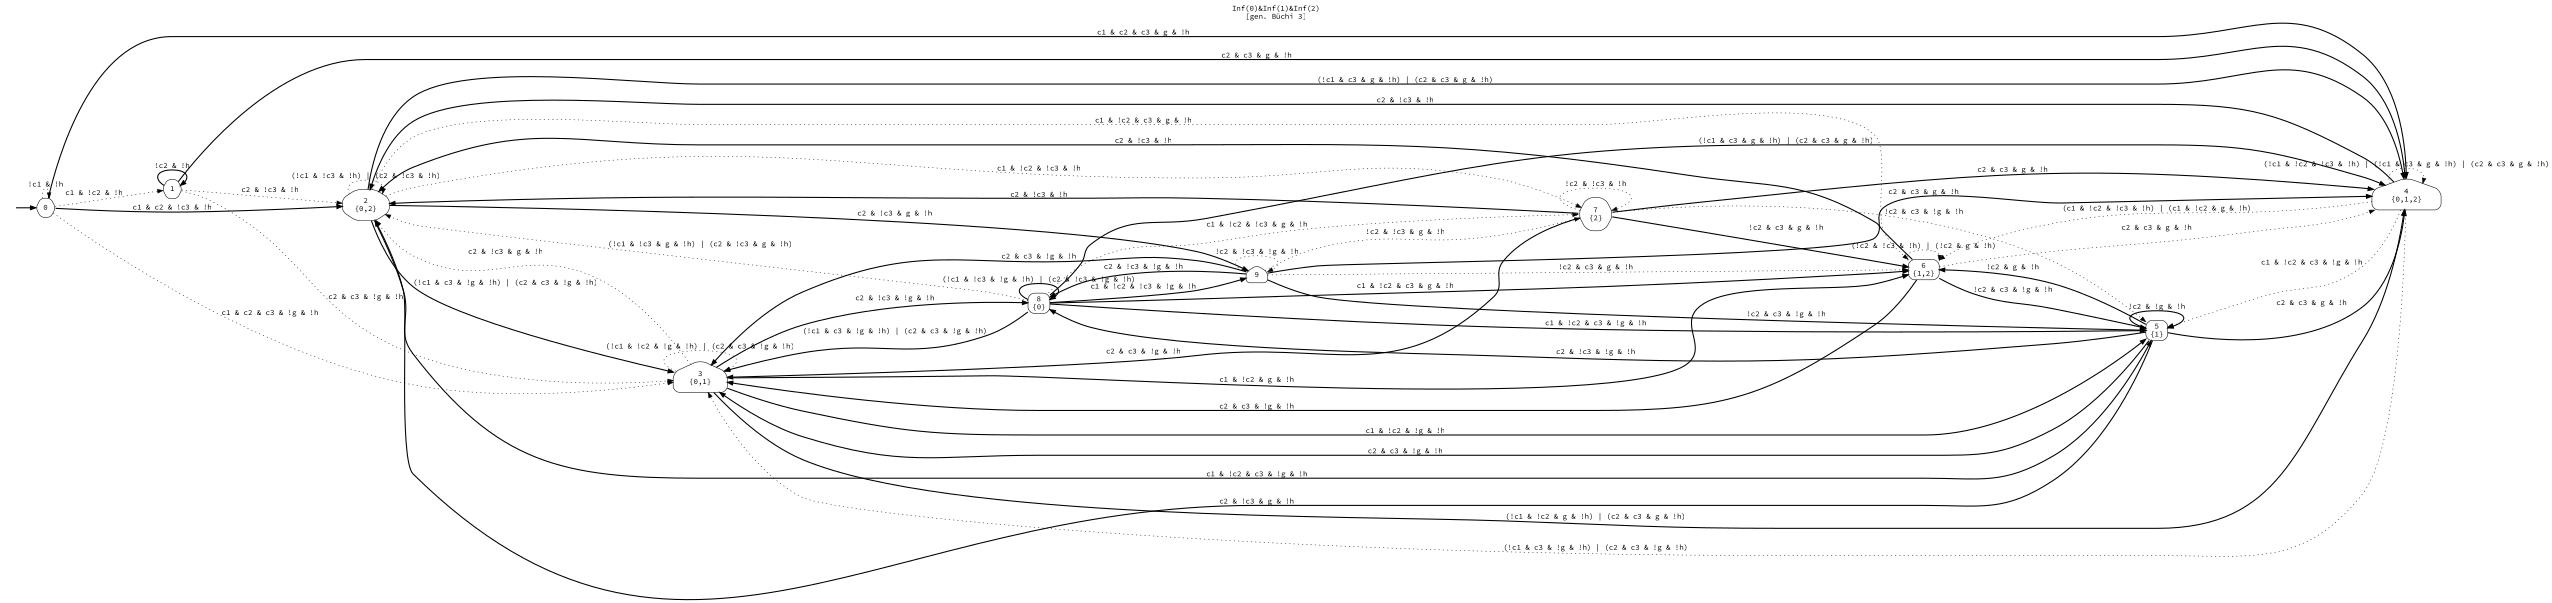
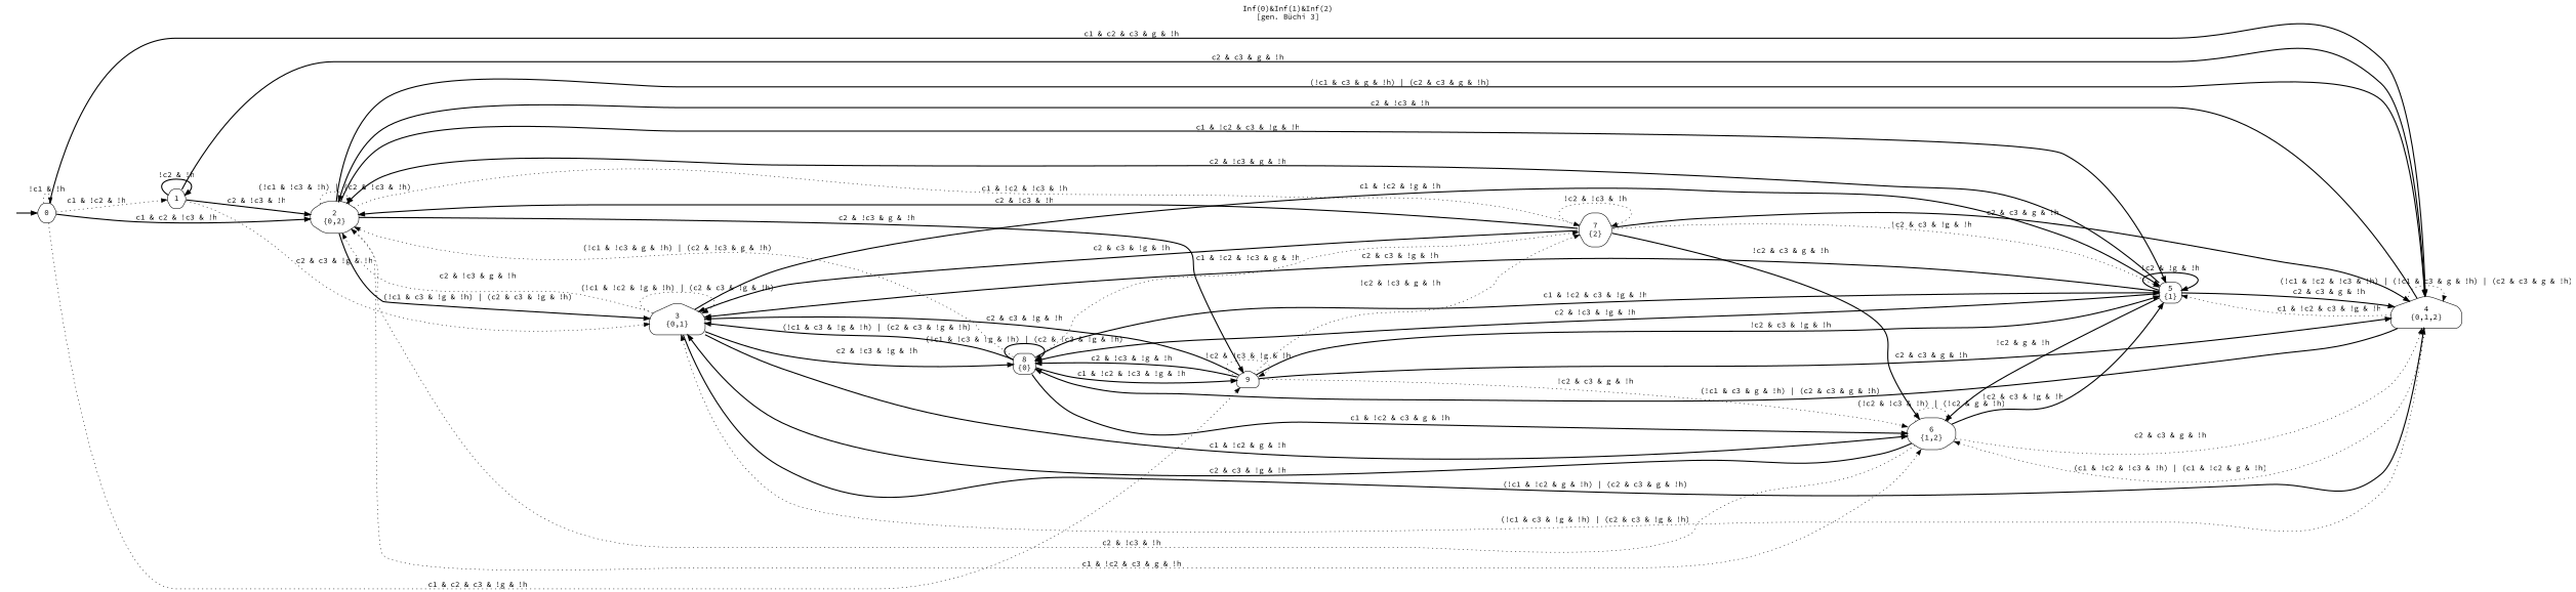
  digraph {
    fontname="Source Code Pro"
    label="Inf(0)&Inf(1)&Inf(2)\n[gen. Büchi 3]"
    labelloc=t
    rankdir=LR
    node [fontname="Source Code Pro" shape=box style=rounded]
    edge [fontname="Source Code Pro" style=bold]
    I [style=invis width=0]
    n2 [label=0 shape=hexagon width=0.5]
    n3 [label=1 shape=hexagon width=0.5]
    n4 [label="2\n{0,2}" shape=octagon width=0.5]
    n5 [label="3\n{0,1}" shape=house width=0.5]
    n6 [label="4\n{0,1,2}" shape=house width=0.5]
    n7 [label="5\n{1}" width=0.5]
-   n8 [label="6\n{1,2}" width=0.5]
+   n8 [label="6\n{1,2}" shape=octagon width=0.5]
    n9 [label="7\n{2}" shape=hexagon width=0.5]
    n10 [label=9 shape=house width=0.5]
    n11 [label="8\n{0}" width=0.5]
    I -> n2
    n2 -> n2 [label="!c1 & !h" style=dotted]
    n2 -> n3 [label="c1 & !c2 & !h" style=dotted]
    n2 -> n4 [label="c1 & c2 & !c3 & !h"]
-   n2 -> n5 [label="c1 & c2 & c3 & !g & !h" style=dotted]
+   n2 -> n10 [label="c1 & c2 & c3 & !g & !h" style=dotted]
    n2 -> n6 [label="c1 & c2 & c3 & g & !h"]
    n3 -> n3 [label="!c2 & !h"]
-   n3 -> n4 [label="c2 & !c3 & !h" style=dotted]
+   n3 -> n4 [label="c2 & !c3 & !h"]
    n3 -> n5 [label="c2 & c3 & !g & !h" style=dotted]
    n3 -> n6 [label="c2 & c3 & g & !h"]
    n4 -> n4 [label="(!c1 & !c3 & !h) | (c2 & !c3 & !h)" style=dotted]
    n4 -> n5 [label="(!c1 & c3 & !g & !h) | (c2 & c3 & !g & !h)"]
    n4 -> n6 [label="(!c1 & c3 & g & !h) | (c2 & c3 & g & !h)"]
    n4 -> n7 [label="c1 & !c2 & c3 & !g & !h"]
    n4 -> n8 [label="c1 & !c2 & c3 & g & !h" style=dotted]
    n4 -> n9 [label="c1 & !c2 & !c3 & !h" style=dotted]
    n4 -> n10 [label="c2 & !c3 & g & !h"]
    n5 -> n4 [label="c2 & !c3 & g & !h" style=dotted]
    n5 -> n5 [label="(!c1 & !c2 & !g & !h) | (c2 & c3 & !g & !h)" style=dotted]
    n5 -> n6 [label="(!c1 & !c2 & g & !h) | (c2 & c3 & g & !h)"]
    n5 -> n7 [label="c1 & !c2 & !g & !h"]
    n5 -> n8 [label="c1 & !c2 & g & !h"]
    n5 -> n11 [label="c2 & !c3 & !g & !h"]
    n6 -> n4 [label="c2 & !c3 & !h"]
    n6 -> n5 [label="(!c1 & c3 & !g & !h) | (c2 & c3 & !g & !h)" style=dotted]
    n6 -> n6 [label="(!c1 & !c2 & !c3 & !h) | (!c1 & c3 & g & !h) | (c2 & c3 & g & !h)" style=dotted]
    n6 -> n7 [label="c1 & !c2 & c3 & !g & !h" style=dotted]
    n6 -> n8 [label="(c1 & !c2 & !c3 & !h) | (c1 & !c2 & g & !h)" style=dotted]
    n7 -> n4 [label="c2 & !c3 & g & !h"]
    n7 -> n5 [label="c2 & c3 & !g & !h"]
    n7 -> n6 [label="c2 & c3 & g & !h"]
    n7 -> n7 [label="!c2 & !g & !h"]
    n7 -> n8 [label="!c2 & g & !h"]
    n7 -> n11 [label="c2 & !c3 & !g & !h"]
-   n8 -> n4 [label="c2 & !c3 & !h"]
+   n8 -> n4 [label="c2 & !c3 & !h" style=dotted]
    n8 -> n5 [label="c2 & c3 & !g & !h"]
    n8 -> n6 [label="c2 & c3 & g & !h" style=dotted]
    n8 -> n7 [label="!c2 & c3 & !g & !h"]
    n8 -> n8 [label="(!c2 & !c3 & !h) | (!c2 & g & !h)" style=dotted]
    n9 -> n4 [label="c2 & !c3 & !h"]
    n9 -> n5 [label="c2 & c3 & !g & !h"]
    n9 -> n6 [label="c2 & c3 & g & !h"]
    n9 -> n7 [label="!c2 & c3 & !g & !h" style=dotted]
    n9 -> n8 [label="!c2 & c3 & g & !h"]
    n9 -> n9 [label="!c2 & !c3 & !h" style=dotted]
    n10 -> n5 [label="c2 & c3 & !g & !h"]
    n10 -> n6 [label="c2 & c3 & g & !h"]
    n10 -> n7 [label="!c2 & c3 & !g & !h"]
    n10 -> n8 [label="!c2 & c3 & g & !h" style=dotted]
    n10 -> n9 [label="!c2 & !c3 & g & !h" style=dotted]
    n10 -> n10 [label="!c2 & !c3 & !g & !h" style=dotted]
    n10 -> n11 [label="c2 & !c3 & !g & !h"]
    n11 -> n4 [label="(!c1 & !c3 & g & !h) | (c2 & !c3 & g & !h)" style=dotted]
    n11 -> n5 [label="(!c1 & c3 & !g & !h) | (c2 & c3 & !g & !h)"]
-   n11 -> n6 [label="(!c1 & c3 & g & !h) | (c2 & c3 & g & !h)"]
+   n6 -> n11 [label="(!c1 & c3 & g & !h) | (c2 & c3 & g & !h)"]
    n11 -> n7 [label="c1 & !c2 & c3 & !g & !h"]
    n11 -> n8 [label="c1 & !c2 & c3 & g & !h"]
    n11 -> n9 [label="c1 & !c2 & !c3 & g & !h" style=dotted]
    n11 -> n10 [label="c1 & !c2 & !c3 & !g & !h"]
    n11 -> n11 [label="(!c1 & !c3 & !g & !h) | (c2 & !c3 & !g & !h)"]
  }
